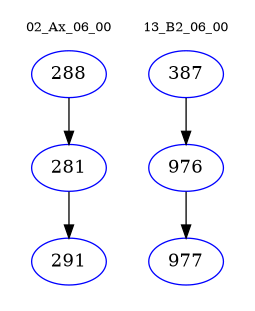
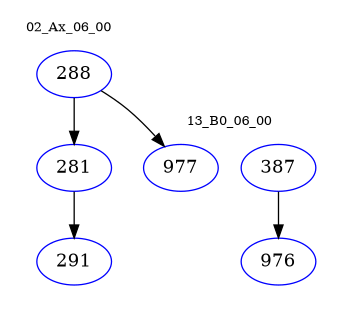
  digraph {
    node [color=blue]
    edge [color=black]
    n1 [label=288]
    n2 [label=281]
    n3 [label=291]
    n4 [label=387]
    n5 [label=976]
    n6 [label=977]
    subgraph cluster_1 {
      color=white
      fontsize=10
      label="02_Ax_06_00"
      n1
      n2
      n3
    }
    subgraph cluster_2 {
      color=white
      fontsize=10
-     label="13_B2_06_00"
+     label="13_B0_06_00"
      n4
      n5
      n6
    }
    n1 -> n2
    n2 -> n3
    n4 -> n5
-   n5 -> n6
+   n1 -> n6
  }
